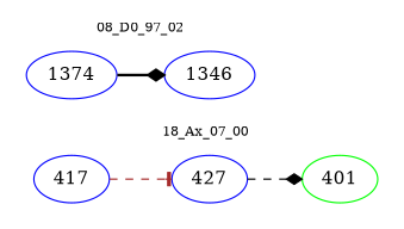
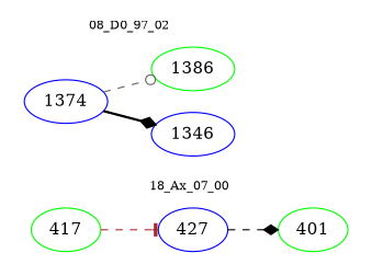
  digraph {
    rankdir=LR
    node [color=blue]
    edge [arrowhead=diamond color=black style=dashed]
-   n1 [label=417]
+   n1 [color=green label=417]
    n2 [color=green label=401]
    n3 [label=427]
    n4 [label=1374]
    n5 [label=1346]
+   n6 [color=green label=1386]
    subgraph cluster_1 {
      color=white
      fontsize=10
      label="18_Ax_07_00"
      n1
      n2
      n3
    }
    subgraph cluster_2 {
      color=white
      fontsize=10
      label="08_D0_97_02"
      n4
      n5
+     n6
    }
    n1 -> n3 [arrowhead=tee color=brown]
    n3 -> n2
    n4 -> n5 [style=bold]
+   n4 -> n6 [arrowhead=odot color=gray40]
  }
